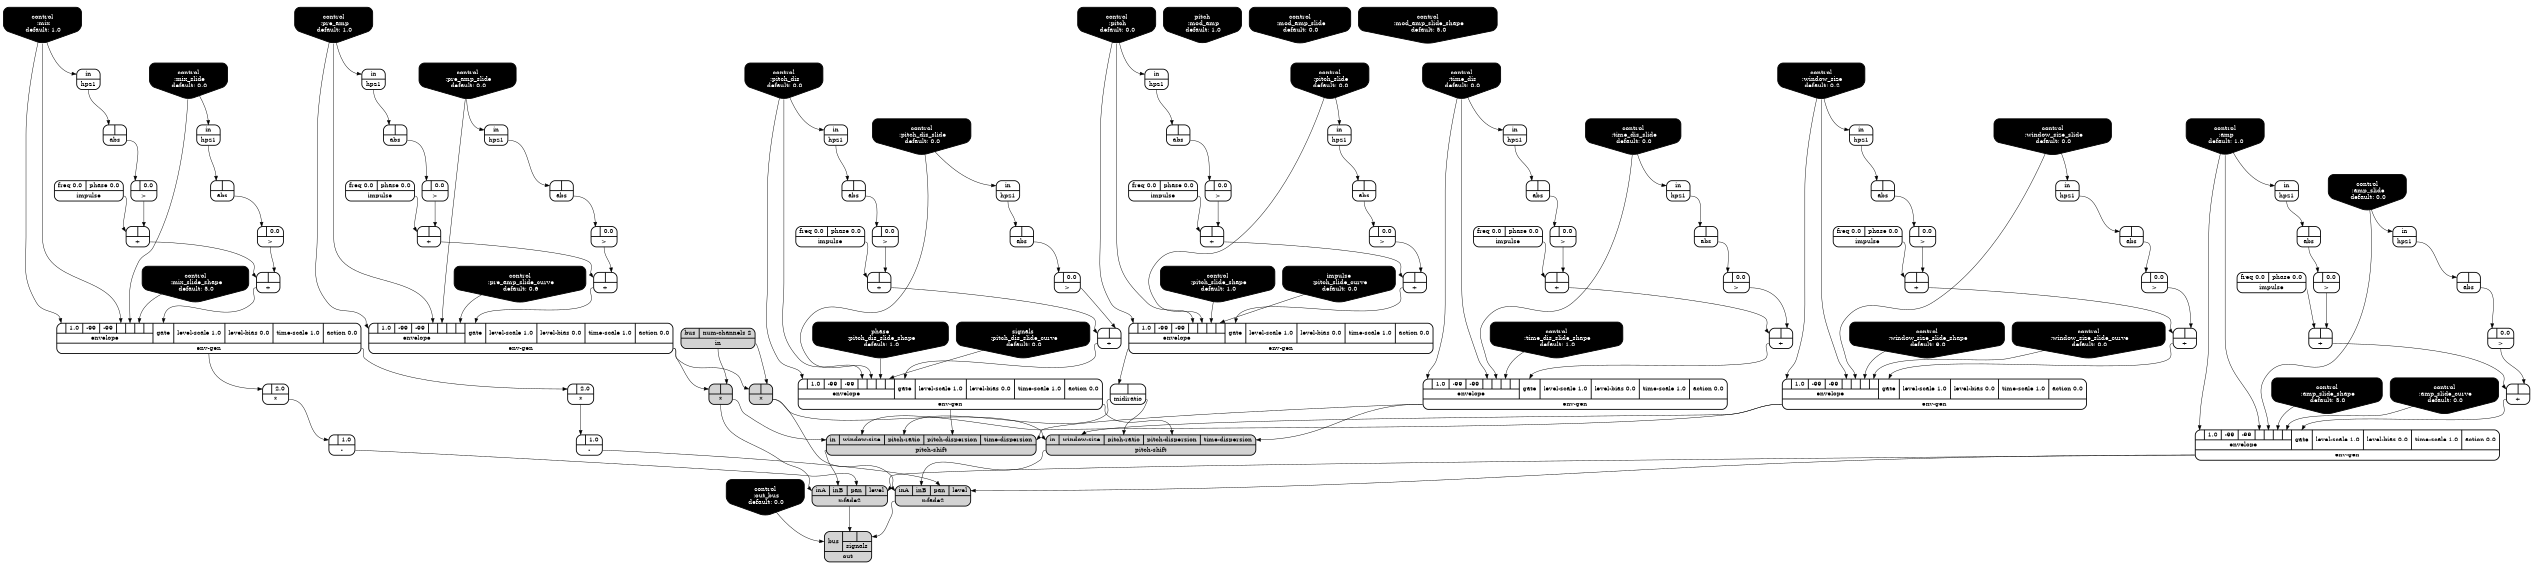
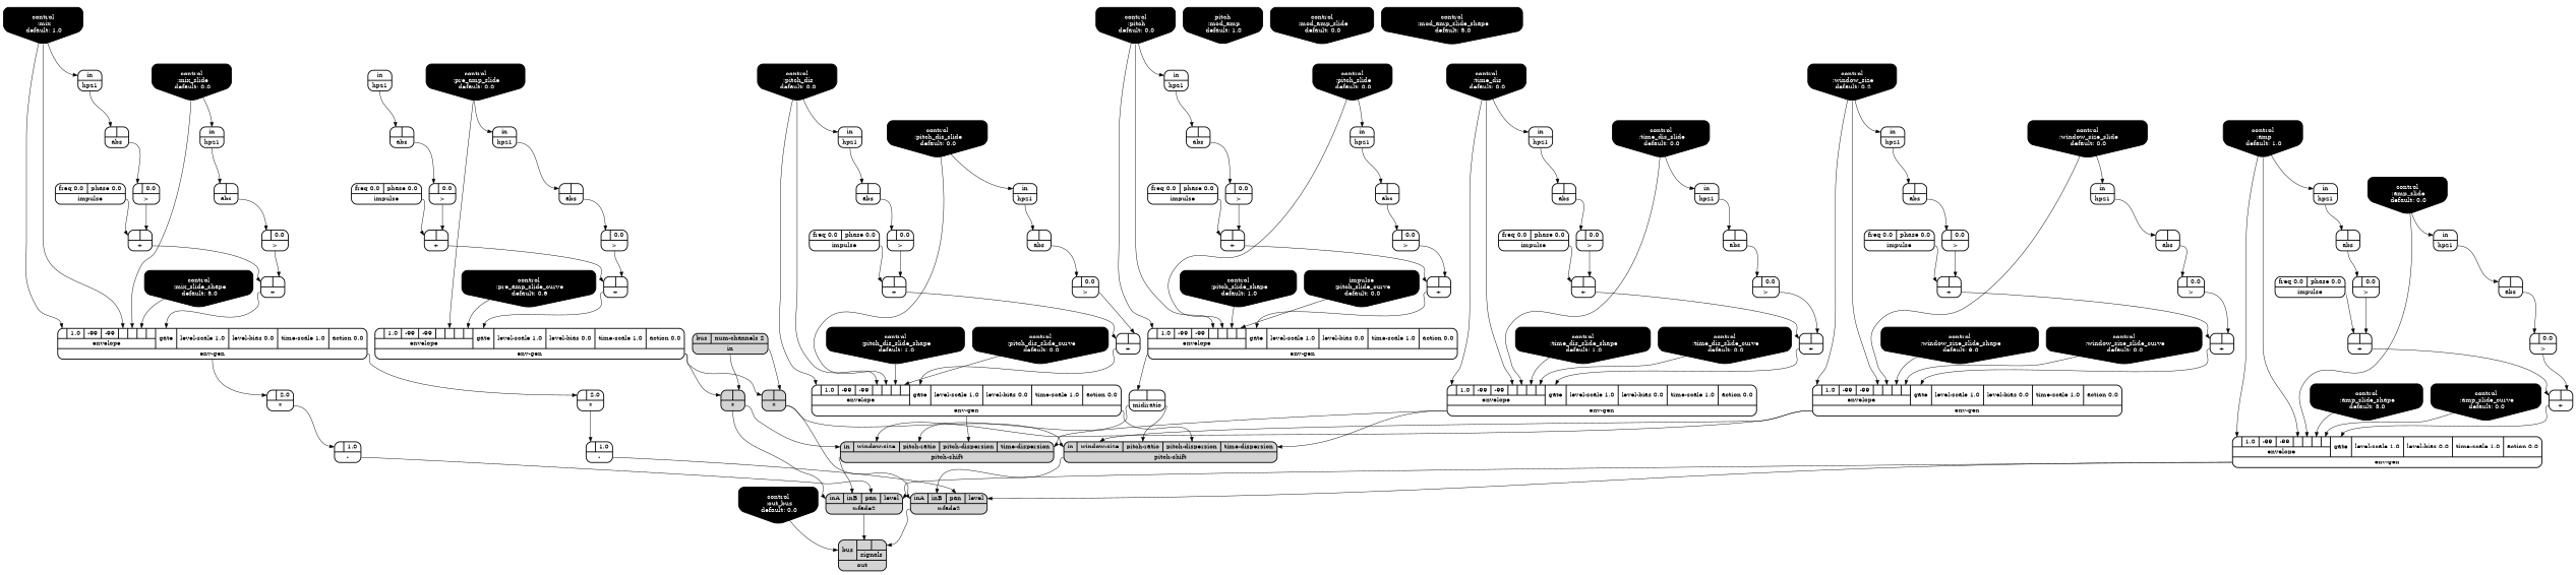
  digraph {
    node [rankdir=LR shape=record style="bold, rounded"]
    edge [headport=a tailport=__UG_NAME__]
    n1 [label="{{ <a> |<b> 2.0} |<__UG_NAME__>* }"]
    n2 [label="{{ <a> |<b> 1.0} |<__UG_NAME__>- }"]
    n3 [label="{{ <ina> inA|<inb> inB|<pan> pan|<level> level} |<__UG_NAME__>x-fade2 }" style="filled, bold, rounded"]
    n4 [label="{{ <a> |<b> } |<__UG_NAME__>* }" style="filled, bold, rounded"]
    n5 [label="{{ <in> in|<window____size> window-size|<pitch____ratio> pitch-ratio|<pitch____dispersion> pitch-dispersion|<time____dispersion> time-dispersion} |<__UG_NAME__>pitch-shift }" style="filled, bold, rounded"]
    n6 [label="{{ <bus> bus|{{<signals___x____fade2___0>|<signals___x____fade2___1>}|signals}} |<__UG_NAME__>out }" style="filled, bold, rounded"]
    n7 [label="{{ <a> |<b> 2.0} |<__UG_NAME__>* }"]
    n8 [label="{{ <a> |<b> 1.0} |<__UG_NAME__>- }"]
    n9 [label="{{ <ina> inA|<inb> inB|<pan> pan|<level> level} |<__UG_NAME__>x-fade2 }" style="filled, bold, rounded"]
    n10 [label="{{ <a> |<b> } |<__UG_NAME__>* }" style="filled, bold, rounded"]
    n11 [label="{{ <in> in|<window____size> window-size|<pitch____ratio> pitch-ratio|<pitch____dispersion> pitch-dispersion|<time____dispersion> time-dispersion} |<__UG_NAME__>pitch-shift }" style="filled, bold, rounded"]
    n12 [label="{{ <a> |<b> } |<__UG_NAME__>+ }"]
    n13 [label="{{ <a> |<b> } |<__UG_NAME__>+ }"]
    n14 [label="{{ {{<envelope___control___0>|1.0|-99|-99|<envelope___control___4>|<envelope___control___5>|<envelope___control___6>|<envelope___control___7>}|envelope}|<gate> gate|<level____scale> level-scale 1.0|<level____bias> level-bias 0.0|<time____scale> time-scale 1.0|<action> action 0.0} |<__UG_NAME__>env-gen }"]
    n15 [label="{{ <a> |<b> } |<__UG_NAME__>+ }"]
    n16 [label="{{ <a> |<b> } |<__UG_NAME__>+ }"]
    n17 [label="{{ {{<envelope___control___0>|1.0|-99|-99|<envelope___control___4>|<envelope___control___5>|<envelope___control___6>|<envelope___control___7>}|envelope}|<gate> gate|<level____scale> level-scale 1.0|<level____bias> level-bias 0.0|<time____scale> time-scale 1.0|<action> action 0.0} |<__UG_NAME__>env-gen }"]
    n18 [label="{{ <a> |<b> } |<__UG_NAME__>+ }"]
    n19 [label="{{ <a> |<b> } |<__UG_NAME__>+ }"]
    n20 [label="{{ {{<envelope___control___0>|1.0|-99|-99|<envelope___control___4>|<envelope___control___5>|<envelope___control___6>|<envelope___control___7>}|envelope}|<gate> gate|<level____scale> level-scale 1.0|<level____bias> level-bias 0.0|<time____scale> time-scale 1.0|<action> action 0.0} |<__UG_NAME__>env-gen }"]
    n21 [label="{{ <a> |<b> } |<__UG_NAME__>+ }"]
    n22 [label="{{ <a> |<b> } |<__UG_NAME__>+ }"]
    n23 [label="{{ {{<envelope___control___0>|1.0|-99|-99|<envelope___control___4>|<envelope___control___5>|<envelope___control___6>|<envelope___control___7>}|envelope}|<gate> gate|<level____scale> level-scale 1.0|<level____bias> level-bias 0.0|<time____scale> time-scale 1.0|<action> action 0.0} |<__UG_NAME__>env-gen }"]
    n24 [label="{{ <a> |<b> } |<__UG_NAME__>+ }"]
    n25 [label="{{ <a> |<b> } |<__UG_NAME__>+ }"]
    n26 [label="{{ {{<envelope___control___0>|1.0|-99|-99|<envelope___control___4>|<envelope___control___5>|<envelope___control___6>|<envelope___control___7>}|envelope}|<gate> gate|<level____scale> level-scale 1.0|<level____bias> level-bias 0.0|<time____scale> time-scale 1.0|<action> action 0.0} |<__UG_NAME__>env-gen }"]
    n27 [label="{{ <a> |<b> } |<__UG_NAME__>+ }"]
    n28 [label="{{ <a> |<b> } |<__UG_NAME__>+ }"]
    n29 [label="{{ {{<envelope___control___0>|1.0|-99|-99|<envelope___control___4>|<envelope___control___5>|<envelope___control___6>|<envelope___control___7>}|envelope}|<gate> gate|<level____scale> level-scale 1.0|<level____bias> level-bias 0.0|<time____scale> time-scale 1.0|<action> action 0.0} |<__UG_NAME__>env-gen }"]
    n30 [label="{{ <a> |<b> } |<__UG_NAME__>midiratio }"]
    n31 [label="{{ <a> |<b> } |<__UG_NAME__>+ }"]
    n32 [label="{{ <a> |<b> } |<__UG_NAME__>+ }"]
    n33 [label="{{ {{<envelope___control___0>|1.0|-99|-99|<envelope___control___4>|<envelope___control___5>|<envelope___control___6>|<envelope___control___7>}|envelope}|<gate> gate|<level____scale> level-scale 1.0|<level____bias> level-bias 0.0|<time____scale> time-scale 1.0|<action> action 0.0} |<__UG_NAME__>env-gen }"]
    n34 [label="{{ <a> |<b> 0.0} |<__UG_NAME__>\> }"]
    n35 [label="{{ <a> |<b> 0.0} |<__UG_NAME__>\> }"]
    n36 [label="{{ <a> |<b> 0.0} |<__UG_NAME__>\> }"]
    n37 [label="{{ <a> |<b> 0.0} |<__UG_NAME__>\> }"]
    n38 [label="{{ <a> |<b> 0.0} |<__UG_NAME__>\> }"]
    n39 [label="{{ <a> |<b> 0.0} |<__UG_NAME__>\> }"]
    n40 [label="{{ <a> |<b> 0.0} |<__UG_NAME__>\> }"]
    n41 [label="{{ <a> |<b> 0.0} |<__UG_NAME__>\> }"]
    n42 [label="{{ <a> |<b> 0.0} |<__UG_NAME__>\> }"]
    n43 [label="{{ <a> |<b> 0.0} |<__UG_NAME__>\> }"]
    n44 [label="{{ <a> |<b> 0.0} |<__UG_NAME__>\> }"]
    n45 [label="{{ <a> |<b> 0.0} |<__UG_NAME__>\> }"]
    n46 [label="{{ <a> |<b> 0.0} |<__UG_NAME__>\> }"]
    n47 [label="{{ <a> |<b> 0.0} |<__UG_NAME__>\> }"]
    n48 [label="{{ <a> |<b> } |<__UG_NAME__>abs }"]
    n49 [label="{{ <a> |<b> } |<__UG_NAME__>abs }"]
    n50 [label="{{ <a> |<b> } |<__UG_NAME__>abs }"]
    n51 [label="{{ <a> |<b> } |<__UG_NAME__>abs }"]
    n52 [label="{{ <a> |<b> } |<__UG_NAME__>abs }"]
    n53 [label="{{ <a> |<b> } |<__UG_NAME__>abs }"]
    n54 [label="{{ <a> |<b> } |<__UG_NAME__>abs }"]
    n55 [label="{{ <a> |<b> } |<__UG_NAME__>abs }"]
    n56 [label="{{ <a> |<b> } |<__UG_NAME__>abs }"]
    n57 [label="{{ <a> |<b> } |<__UG_NAME__>abs }"]
    n58 [label="{{ <a> |<b> } |<__UG_NAME__>abs }"]
    n59 [label="{{ <a> |<b> } |<__UG_NAME__>abs }"]
    n60 [label="{{ <a> |<b> } |<__UG_NAME__>abs }"]
    n61 [label="{{ <a> |<b> } |<__UG_NAME__>abs }"]
    n62 [fillcolor=black fontcolor=white label="control\n :amp\n default: 1.0" shape=invhouse style="rounded, filled, bold" rankdir=""]
    n63 [label="{{ <in> in} |<__UG_NAME__>hpz1 }"]
    n64 [fillcolor=black fontcolor=white label="control\n :amp_slide\n default: 0.0" shape=invhouse style="rounded, filled, bold" rankdir=""]
    n65 [label="{{ <in> in} |<__UG_NAME__>hpz1 }"]
    n66 [fillcolor=black fontcolor=white label="control\n :amp_slide_shape\n default: 5.0" shape=invhouse style="rounded, filled, bold" rankdir=""]
    n67 [fillcolor=black fontcolor=white label="control\n :amp_slide_curve\n default: 0.0" shape=invhouse style="rounded, filled, bold" rankdir=""]
    n68 [fillcolor=black fontcolor=white label="control\n :mix\n default: 1.0" shape=invhouse style="rounded, filled, bold" rankdir=""]
    n69 [label="{{ <in> in} |<__UG_NAME__>hpz1 }"]
    n70 [fillcolor=black fontcolor=white label="control\n :mix_slide\n default: 0.0" shape=invhouse style="rounded, filled, bold" rankdir=""]
    n71 [label="{{ <in> in} |<__UG_NAME__>hpz1 }"]
    n72 [fillcolor=black fontcolor=white label="control\n :mix_slide_shape\n default: 5.0" shape=invhouse style="rounded, filled, bold" rankdir=""]
-   n73 [fillcolor=black fontcolor=white label="control\n :pre_amp\n default: 1.0" shape=invhouse style="rounded, filled, bold" rankdir=""]
    n74 [label="{{ <in> in} |<__UG_NAME__>hpz1 }"]
    n75 [fillcolor=black fontcolor=white label="control\n :pre_amp_slide\n default: 0.0" shape=invhouse style="rounded, filled, bold" rankdir=""]
    n76 [label="{{ <in> in} |<__UG_NAME__>hpz1 }"]
    n77 [fillcolor=black fontcolor=white label="control\n :pre_amp_slide_curve\n default: 0.6" shape=invhouse style="rounded, filled, bold" rankdir=""]
    n78 [fillcolor=black fontcolor=white label="pitch\n :mod_amp\n default: 1.0" shape=invhouse style="rounded, filled, bold" rankdir=""]
    n79 [fillcolor=black fontcolor=white label="control\n :mod_amp_slide\n default: 0.0" shape=invhouse style="rounded, filled, bold" rankdir=""]
    n80 [fillcolor=black fontcolor=white label="control\n :mod_amp_slide_shape\n default: 5.0" shape=invhouse style="rounded, filled, bold" rankdir=""]
    n81 [fillcolor=black fontcolor=white label="control\n :pitch\n default: 0.0" shape=invhouse style="rounded, filled, bold" rankdir=""]
    n82 [label="{{ <in> in} |<__UG_NAME__>hpz1 }"]
    n83 [fillcolor=black fontcolor=white label="control\n :pitch_slide\n default: 0.0" shape=invhouse style="rounded, filled, bold" rankdir=""]
    n84 [label="{{ <in> in} |<__UG_NAME__>hpz1 }"]
    n85 [fillcolor=black fontcolor=white label="control\n :pitch_slide_shape\n default: 1.0" shape=invhouse style="rounded, filled, bold" rankdir=""]
    n86 [fillcolor=black fontcolor=white label="impulse\n :pitch_slide_curve\n default: 0.0" shape=invhouse style="rounded, filled, bold" rankdir=""]
    n87 [fillcolor=black fontcolor=white label="control\n :window_size\n default: 0.2" shape=invhouse style="rounded, filled, bold" rankdir=""]
    n88 [label="{{ <in> in} |<__UG_NAME__>hpz1 }"]
    n89 [fillcolor=black fontcolor=white label="control\n :window_size_slide\n default: 0.0" shape=invhouse style="rounded, filled, bold" rankdir=""]
    n90 [label="{{ <in> in} |<__UG_NAME__>hpz1 }"]
    n91 [fillcolor=black fontcolor=white label="control\n :window_size_slide_shape\n default: 9.0" shape=invhouse style="rounded, filled, bold" rankdir=""]
    n92 [fillcolor=black fontcolor=white label="control\n :window_size_slide_curve\n default: 0.0" shape=invhouse style="rounded, filled, bold" rankdir=""]
    n93 [fillcolor=black fontcolor=white label="control\n :pitch_dis\n default: 0.0" shape=invhouse style="rounded, filled, bold" rankdir=""]
    n94 [label="{{ <in> in} |<__UG_NAME__>hpz1 }"]
    n95 [fillcolor=black fontcolor=white label="control\n :pitch_dis_slide\n default: 0.0" shape=invhouse style="rounded, filled, bold" rankdir=""]
    n96 [label="{{ <in> in} |<__UG_NAME__>hpz1 }"]
-   n97 [fillcolor=black fontcolor=white label="phase\n :pitch_dis_slide_shape\n default: 1.0" shape=invhouse style="rounded, filled, bold" rankdir=""]
-   n98 [fillcolor=black fontcolor=white label="signals\n :pitch_dis_slide_curve\n default: 0.0" shape=invhouse style="rounded, filled, bold" rankdir=""]
+   n97 [fillcolor=black fontcolor=white label="control\n :pitch_dis_slide_shape\n default: 1.0" shape=invhouse style="rounded, filled, bold" rankdir=""]
+   n98 [fillcolor=black fontcolor=white label="control\n :pitch_dis_slide_curve\n default: 0.0" shape=invhouse style="rounded, filled, bold" rankdir=""]
    n99 [fillcolor=black fontcolor=white label="control\n :time_dis\n default: 0.0" shape=invhouse style="rounded, filled, bold" rankdir=""]
    n100 [label="{{ <in> in} |<__UG_NAME__>hpz1 }"]
    n101 [fillcolor=black fontcolor=white label="control\n :time_dis_slide\n default: 0.0" shape=invhouse style="rounded, filled, bold" rankdir=""]
    n102 [label="{{ <in> in} |<__UG_NAME__>hpz1 }"]
    n103 [fillcolor=black fontcolor=white label="control\n :time_dis_slide_shape\n default: 1.0" shape=invhouse style="rounded, filled, bold" rankdir=""]
+   n104 [fillcolor=black fontcolor=white label="control\n :time_dis_slide_curve\n default: 0.0" shape=invhouse style="rounded, filled, bold" rankdir=""]
    n105 [label="{{ <bus> bus|<num____channels> num-channels 2} |<__UG_NAME__>in }" style="filled, bold, rounded"]
    n106 [fillcolor=black fontcolor=white label="control\n :out_bus\n default: 0.0" shape=invhouse style="rounded, filled, bold" rankdir=""]
    n107 [label="{{ <freq> freq 0.0|<phase> phase 0.0} |<__UG_NAME__>impulse }"]
    n108 [label="{{ <freq> freq 0.0|<phase> phase 0.0} |<__UG_NAME__>impulse }"]
    n109 [label="{{ <freq> freq 0.0|<phase> phase 0.0} |<__UG_NAME__>impulse }"]
    n110 [label="{{ <freq> freq 0.0|<phase> phase 0.0} |<__UG_NAME__>impulse }"]
    n111 [label="{{ <freq> freq 0.0|<phase> phase 0.0} |<__UG_NAME__>impulse }"]
    n112 [label="{{ <freq> freq 0.0|<phase> phase 0.0} |<__UG_NAME__>impulse }"]
    n113 [label="{{ <freq> freq 0.0|<phase> phase 0.0} |<__UG_NAME__>impulse }"]
    n1 -> n2
    n2 -> n3 [headport=pan]
    n3 -> n6 [headport=signals___x____fade2___0]
    n4 -> n3 [headport=ina]
    n4 -> n5 [headport=in]
    n5 -> n3 [headport=inb]
    n7 -> n8
    n8 -> n9 [headport=pan]
    n9 -> n6 [headport=signals___x____fade2___1]
    n10 -> n9 [headport=ina]
    n10 -> n11 [headport=in]
    n11 -> n9 [headport=inb]
    n12 -> n13
    n13 -> n14 [headport=gate]
    n14 -> n5 [headport=window____size]
    n14 -> n11 [headport=window____size]
    n15 -> n16
    n16 -> n17 [headport=gate]
    n17 -> n5 [headport=pitch____dispersion]
    n17 -> n11 [headport=pitch____dispersion]
    n18 -> n19
    n19 -> n20 [headport=gate]
    n20 -> n3 [headport=level]
    n20 -> n9 [headport=level]
    n21 -> n22
    n22 -> n23 [headport=gate]
    n23 -> n1
    n23 -> n7
    n24 -> n25
    n25 -> n26 [headport=gate]
    n26 -> n4
    n26 -> n10
    n27 -> n28
    n28 -> n29 [headport=gate]
    n29 -> n30
    n30 -> n5 [headport=pitch____ratio]
    n30 -> n11 [headport=pitch____ratio]
    n31 -> n32
    n32 -> n33 [headport=gate]
    n33 -> n5 [headport=time____dispersion]
    n33 -> n11 [headport=time____dispersion]
    n34 -> n12 [headport=b]
    n35 -> n13 [headport=b]
    n36 -> n15 [headport=b]
    n37 -> n16 [headport=b]
    n38 -> n18 [headport=b]
    n39 -> n19 [headport=b]
    n40 -> n21 [headport=b]
    n41 -> n22 [headport=b]
    n42 -> n24 [headport=b]
    n43 -> n25 [headport=b]
    n44 -> n31 [headport=b]
    n45 -> n27 [headport=b]
    n46 -> n28 [headport=b]
    n47 -> n32 [headport=b]
    n48 -> n34
    n49 -> n35
    n50 -> n36
    n51 -> n37
    n52 -> n38
    n53 -> n39
    n54 -> n40
    n55 -> n41
    n56 -> n47
    n57 -> n42
    n58 -> n43
    n59 -> n44
    n60 -> n45
    n61 -> n46
    n62 -> n20 [headport=envelope___control___0]
    n62 -> n20 [headport=envelope___control___4]
    n62 -> n63 [headport=in]
    n63 -> n52
    n64 -> n20 [headport=envelope___control___5]
    n64 -> n65 [headport=in]
    n65 -> n53
    n66 -> n20 [headport=envelope___control___6]
    n67 -> n20 [headport=envelope___control___7]
    n68 -> n23 [headport=envelope___control___0]
    n68 -> n23 [headport=envelope___control___4]
    n68 -> n69 [headport=in]
    n69 -> n54
    n70 -> n23 [headport=envelope___control___5]
    n70 -> n71 [headport=in]
    n71 -> n55
    n72 -> n23 [headport=envelope___control___6]
-   n73 -> n26 [headport=envelope___control___0]
-   n73 -> n26 [headport=envelope___control___4]
-   n73 -> n74 [headport=in]
    n74 -> n57
    n75 -> n26 [headport=envelope___control___5]
    n75 -> n76 [headport=in]
    n76 -> n58
    n77 -> n26 [headport=envelope___control___7]
    n81 -> n29 [headport=envelope___control___0]
    n81 -> n29 [headport=envelope___control___4]
    n81 -> n82 [headport=in]
    n82 -> n60
    n83 -> n29 [headport=envelope___control___5]
    n83 -> n84 [headport=in]
    n84 -> n61
    n85 -> n29 [headport=envelope___control___6]
    n86 -> n29 [headport=envelope___control___7]
    n87 -> n14 [headport=envelope___control___0]
    n87 -> n14 [headport=envelope___control___4]
    n87 -> n88 [headport=in]
    n88 -> n48
    n89 -> n14 [headport=envelope___control___5]
    n89 -> n90 [headport=in]
    n90 -> n49
    n91 -> n14 [headport=envelope___control___6]
    n92 -> n14 [headport=envelope___control___7]
    n93 -> n17 [headport=envelope___control___0]
    n93 -> n17 [headport=envelope___control___4]
    n93 -> n94 [headport=in]
    n94 -> n50
    n95 -> n17 [headport=envelope___control___5]
    n95 -> n96 [headport=in]
    n96 -> n51
    n97 -> n17 [headport=envelope___control___6]
    n98 -> n17 [headport=envelope___control___7]
    n99 -> n33 [headport=envelope___control___0]
    n99 -> n33 [headport=envelope___control___4]
    n99 -> n100 [headport=in]
    n100 -> n59
    n101 -> n33 [headport=envelope___control___5]
    n101 -> n102 [headport=in]
    n102 -> n56
    n103 -> n33 [headport=envelope___control___6]
+   n104 -> n33 [headport=envelope___control___7]
    n105 -> n4 [headport=b]
    n105 -> n10 [headport=b]
    n106 -> n6 [headport=bus]
    n107 -> n12
    n108 -> n15
    n109 -> n18
    n110 -> n21
    n111 -> n24
    n112 -> n27
    n113 -> n31
  }
